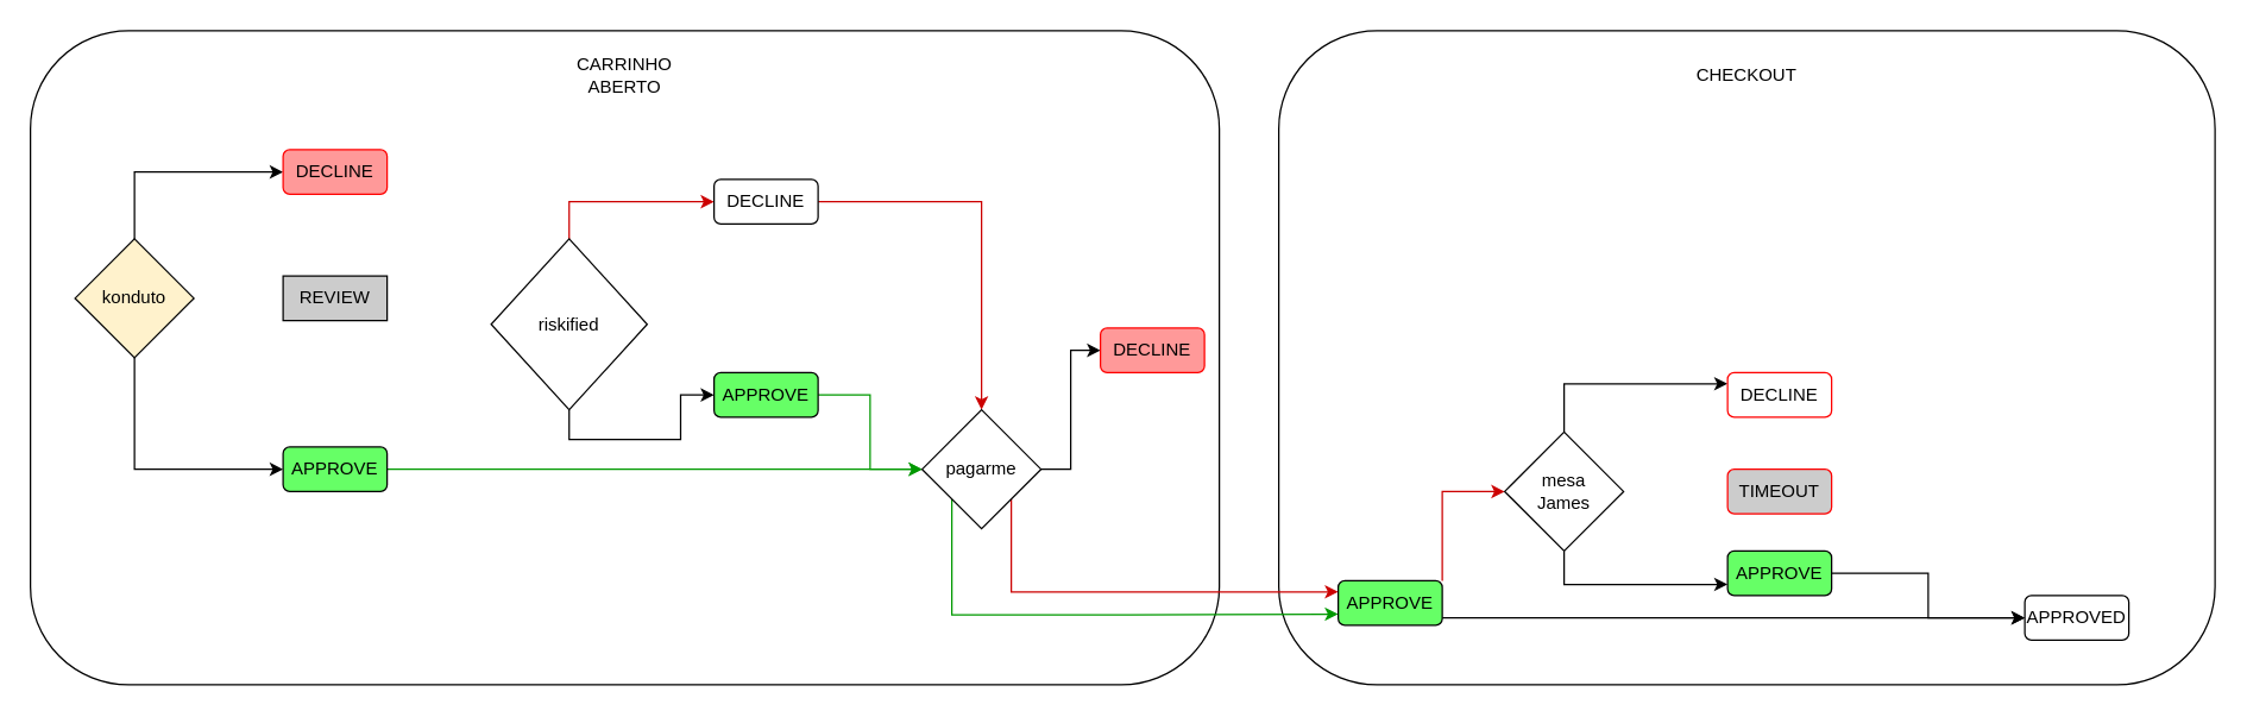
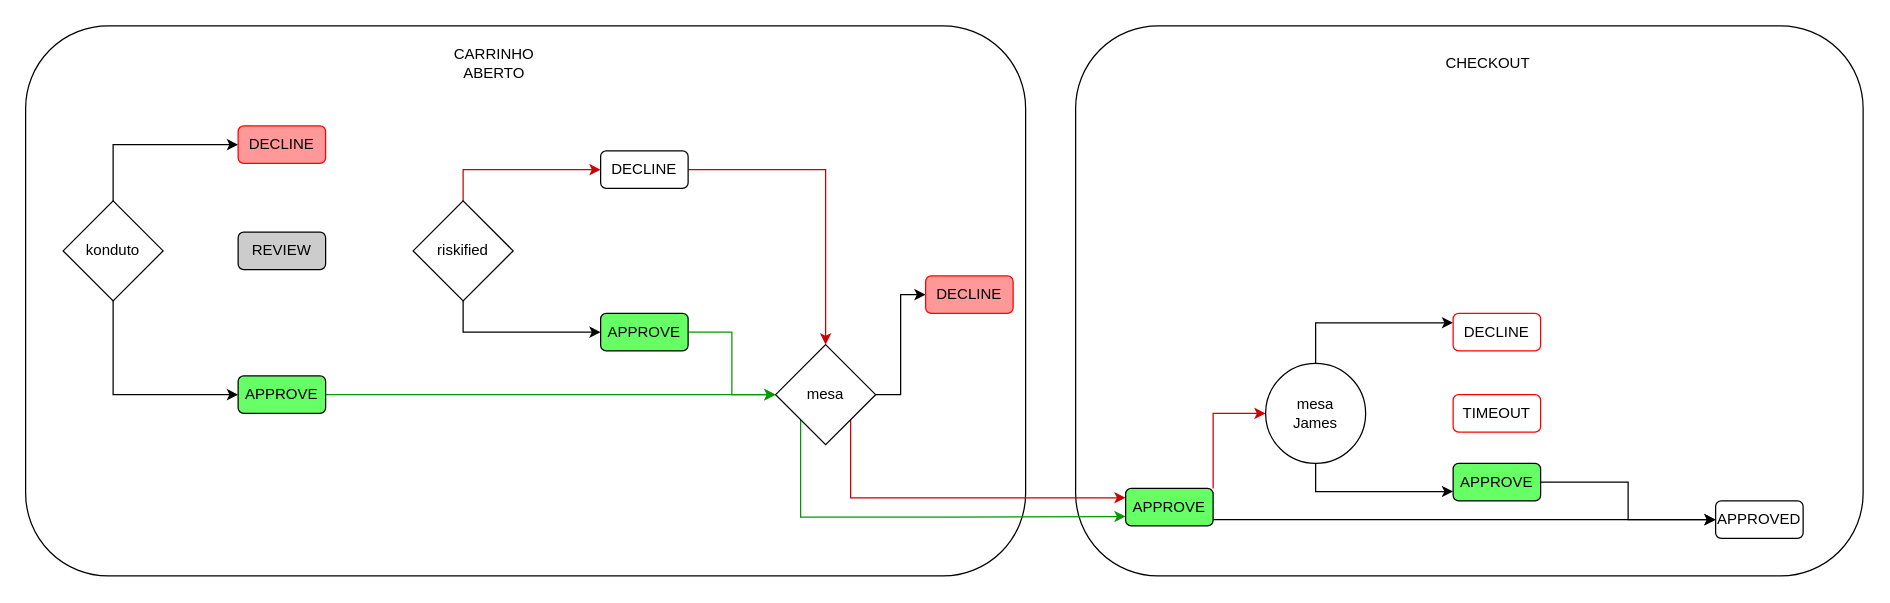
  <mxCell id="0" />
  <mxCell id="1" parent="0" />
  <mxCell id="2" value="" style="rounded=1;whiteSpace=wrap;html=1;strokeColor=#000000;fillColor=#FFFFFF;" vertex="1" parent="1"><mxGeometry x="860" width="630" height="440" as="geometry" y="20" /></mxCell>
  <mxCell id="3" value="" style="rounded=1;whiteSpace=wrap;html=1;strokeColor=#000000;fillColor=#FFFFFF;" vertex="1" parent="1"><mxGeometry x="20" width="800" height="440" as="geometry" y="20" /></mxCell>
  <mxCell id="4" style="edgeStyle=orthogonalEdgeStyle;rounded=0;orthogonalLoop=1;jettySize=auto;html=1;exitX=0.5;exitY=0;exitDx=0;exitDy=0;entryX=0;entryY=0.5;entryDx=0;entryDy=0;" parent="1" source="6" target="7" edge="1"><mxGeometry relative="1" as="geometry" /></mxCell>
  <mxCell id="5" style="edgeStyle=orthogonalEdgeStyle;rounded=0;orthogonalLoop=1;jettySize=auto;html=1;exitX=0.5;exitY=1;exitDx=0;exitDy=0;entryX=0;entryY=0.5;entryDx=0;entryDy=0;" parent="1" source="6" target="9" edge="1"><mxGeometry relative="1" as="geometry" /></mxCell>
- <mxCell id="6" value="konduto" style="rhombus;whiteSpace=wrap;html=1;fillColor=#fff2cc;" parent="1" vertex="1"><mxGeometry x="50" y="160" width="80" height="80" as="geometry" /></mxCell>
+ <mxCell id="6" value="konduto" style="rhombus;whiteSpace=wrap;html=1;" parent="1" vertex="1"><mxGeometry x="50" y="160" width="80" height="80" as="geometry" /></mxCell>
  <mxCell id="7" value="DECLINE" style="rounded=1;whiteSpace=wrap;html=1;strokeColor=#FF0000;fillColor=#FF9999;" parent="1" vertex="1"><mxGeometry x="190" y="100" width="70" height="30" as="geometry" /></mxCell>
  <mxCell id="8" style="edgeStyle=orthogonalEdgeStyle;rounded=0;orthogonalLoop=1;jettySize=auto;html=1;exitX=1;exitY=0.5;exitDx=0;exitDy=0;strokeColor=#009900;" edge="1" parent="1" source="9"><mxGeometry relative="1" as="geometry"><mxPoint x="620" y="315" as="targetPoint" /></mxGeometry></mxCell>
  <mxCell id="9" value="APPROVE" style="rounded=1;whiteSpace=wrap;html=1;fillColor=#66FF66;" parent="1" vertex="1"><mxGeometry x="190" y="300" width="70" height="30" as="geometry" /></mxCell>
- <mxCell id="10" value="REVIEW" style="whiteSpace=wrap;html=1;fillColor=#CCCCCC;rounded=0;" parent="1" vertex="1"><mxGeometry x="190" y="185" width="70" height="30" as="geometry" /></mxCell>
+ <mxCell id="10" value="REVIEW" style="rounded=1;whiteSpace=wrap;html=1;fillColor=#CCCCCC;" parent="1" vertex="1"><mxGeometry x="190" y="185" width="70" height="30" as="geometry" /></mxCell>
  <mxCell id="11" style="edgeStyle=orthogonalEdgeStyle;rounded=0;orthogonalLoop=1;jettySize=auto;html=1;exitX=0.5;exitY=1;exitDx=0;exitDy=0;entryX=0;entryY=0.5;entryDx=0;entryDy=0;" parent="1" source="13" target="15" edge="1"><mxGeometry relative="1" as="geometry" /></mxCell>
  <mxCell id="12" style="edgeStyle=orthogonalEdgeStyle;rounded=0;orthogonalLoop=1;jettySize=auto;html=1;exitX=0.5;exitY=0;exitDx=0;exitDy=0;entryX=0;entryY=0.5;entryDx=0;entryDy=0;strokeColor=#CC0000;" parent="1" source="13" target="17" edge="1"><mxGeometry relative="1" as="geometry" /></mxCell>
- <mxCell id="13" value="riskified" style="rhombus;whiteSpace=wrap;html=1;" parent="1" vertex="1"><mxGeometry x="330" y="160" width="105" height="115" as="geometry" /></mxCell>
+ <mxCell id="13" value="riskified" style="rhombus;whiteSpace=wrap;html=1;" parent="1" vertex="1"><mxGeometry x="330" y="160" width="80" height="80" as="geometry" /></mxCell>
  <mxCell id="14" style="edgeStyle=orthogonalEdgeStyle;rounded=0;orthogonalLoop=1;jettySize=auto;html=1;entryX=0;entryY=0.5;entryDx=0;entryDy=0;strokeColor=#009900;" parent="1" source="15" target="21" edge="1"><mxGeometry relative="1" as="geometry" /></mxCell>
  <mxCell id="15" value="APPROVE" style="rounded=1;whiteSpace=wrap;html=1;fillColor=#66FF66;" parent="1" vertex="1"><mxGeometry x="480" y="250" width="70" height="30" as="geometry" /></mxCell>
  <mxCell id="16" style="edgeStyle=orthogonalEdgeStyle;rounded=0;orthogonalLoop=1;jettySize=auto;html=1;exitX=1;exitY=0.5;exitDx=0;exitDy=0;entryX=0.5;entryY=0;entryDx=0;entryDy=0;strokeColor=#CC0000;fillColor=#999999;" edge="1" parent="1" source="17" target="21"><mxGeometry relative="1" as="geometry" /></mxCell>
  <mxCell id="17" value="DECLINE" style="rounded=1;whiteSpace=wrap;html=1;strokeColor=#000000;fillColor=#FFFFFF;" parent="1" vertex="1"><mxGeometry x="480" y="120" width="70" height="30" as="geometry" /></mxCell>
  <mxCell id="18" style="edgeStyle=orthogonalEdgeStyle;rounded=0;orthogonalLoop=1;jettySize=auto;html=1;exitX=0;exitY=1;exitDx=0;exitDy=0;strokeColor=#009900;entryX=0;entryY=0.75;entryDx=0;entryDy=0;" edge="1" parent="1" source="21" target="25"><mxGeometry relative="1" as="geometry"><mxPoint x="760" y="410" as="targetPoint" /><Array as="points"><mxPoint x="640" y="413" /><mxPoint x="760" y="413" /></Array></mxGeometry></mxCell>
  <mxCell id="19" style="edgeStyle=orthogonalEdgeStyle;rounded=0;orthogonalLoop=1;jettySize=auto;html=1;exitX=1;exitY=1;exitDx=0;exitDy=0;entryX=0;entryY=0.25;entryDx=0;entryDy=0;strokeColor=#CC0000;" edge="1" parent="1" source="21" target="25"><mxGeometry relative="1" as="geometry"><Array as="points"><mxPoint x="680" y="398" /></Array></mxGeometry></mxCell>
  <mxCell id="20" style="edgeStyle=orthogonalEdgeStyle;rounded=0;orthogonalLoop=1;jettySize=auto;html=1;entryX=0;entryY=0.5;entryDx=0;entryDy=0;strokeColor=#000000;" edge="1" parent="1" source="21" target="22"><mxGeometry relative="1" as="geometry" /></mxCell>
- <mxCell id="21" value="pagarme" style="rhombus;whiteSpace=wrap;html=1;" parent="1" vertex="1"><mxGeometry x="620" y="275" width="80" height="80" as="geometry" /></mxCell>
+ <mxCell id="21" value="mesa" style="rhombus;whiteSpace=wrap;html=1;" parent="1" vertex="1"><mxGeometry x="620" y="275" width="80" height="80" as="geometry" /></mxCell>
  <mxCell id="22" value="DECLINE" style="rounded=1;whiteSpace=wrap;html=1;strokeColor=#FF0000;fillColor=#FF9999;" vertex="1" parent="1"><mxGeometry x="740" y="220" width="70" height="30" as="geometry" /></mxCell>
  <mxCell id="23" style="edgeStyle=orthogonalEdgeStyle;rounded=0;orthogonalLoop=1;jettySize=auto;html=1;exitX=1;exitY=0;exitDx=0;exitDy=0;entryX=0;entryY=0.5;entryDx=0;entryDy=0;strokeColor=#CC0000;fillColor=#999999;" edge="1" parent="1" source="25" target="28"><mxGeometry relative="1" as="geometry" /></mxCell>
  <mxCell id="24" style="edgeStyle=orthogonalEdgeStyle;rounded=0;orthogonalLoop=1;jettySize=auto;html=1;entryX=0;entryY=0.5;entryDx=0;entryDy=0;strokeColor=#000000;fillColor=#999999;" edge="1" parent="1" source="25" target="33"><mxGeometry relative="1" as="geometry"><Array as="points"><mxPoint x="990" y="415" /><mxPoint x="990" y="415" /></Array></mxGeometry></mxCell>
  <mxCell id="25" value="APPROVE" style="rounded=1;whiteSpace=wrap;html=1;strokeColor=#000000;fillColor=#66FF66;" vertex="1" parent="1"><mxGeometry x="900" y="390" width="70" height="30" as="geometry" /></mxCell>
  <mxCell id="26" style="edgeStyle=orthogonalEdgeStyle;rounded=0;orthogonalLoop=1;jettySize=auto;html=1;exitX=0.5;exitY=0;exitDx=0;exitDy=0;entryX=0;entryY=0.25;entryDx=0;entryDy=0;strokeColor=#000000;fillColor=#999999;" edge="1" parent="1" source="28" target="29"><mxGeometry relative="1" as="geometry" /></mxCell>
  <mxCell id="27" style="edgeStyle=orthogonalEdgeStyle;rounded=0;orthogonalLoop=1;jettySize=auto;html=1;entryX=0;entryY=0.75;entryDx=0;entryDy=0;strokeColor=#000000;fillColor=#999999;" edge="1" parent="1" source="28" target="32"><mxGeometry relative="1" as="geometry"><Array as="points"><mxPoint x="1052" y="393" /></Array></mxGeometry></mxCell>
- <mxCell id="28" value="mesa&lt;br&gt;James" style="rhombus;whiteSpace=wrap;html=1;" vertex="1" parent="1"><mxGeometry x="1012" y="290" width="80" height="80" as="geometry" /></mxCell>
+ <mxCell id="28" value="mesa&lt;br&gt;James" style="ellipse;whiteSpace=wrap;html=1;" vertex="1" parent="1"><mxGeometry x="1012" y="290" width="80" height="80" as="geometry" /></mxCell>
  <mxCell id="29" value="DECLINE" style="rounded=1;whiteSpace=wrap;html=1;strokeColor=#FF0000;fillColor=#FFFFFF;" vertex="1" parent="1"><mxGeometry x="1162" y="250" width="70" height="30" as="geometry" /></mxCell>
- <mxCell id="30" value="TIMEOUT" style="rounded=1;whiteSpace=wrap;html=1;strokeColor=#FF0000;fillColor=#cccccc;" vertex="1" parent="1"><mxGeometry x="1162" y="315" width="70" height="30" as="geometry" /></mxCell>
+ <mxCell id="30" value="TIMEOUT" style="rounded=1;whiteSpace=wrap;html=1;strokeColor=#FF0000;fillColor=#FFFFFF;" vertex="1" parent="1"><mxGeometry x="1162" y="315" width="70" height="30" as="geometry" /></mxCell>
  <mxCell id="31" style="edgeStyle=orthogonalEdgeStyle;rounded=0;orthogonalLoop=1;jettySize=auto;html=1;strokeColor=#000000;fillColor=#999999;entryX=0;entryY=0.5;entryDx=0;entryDy=0;" edge="1" parent="1" source="32" target="33"><mxGeometry relative="1" as="geometry"><mxPoint x="1352" y="385" as="targetPoint" /></mxGeometry></mxCell>
  <mxCell id="32" value="APPROVE" style="rounded=1;whiteSpace=wrap;html=1;strokeColor=#000000;fillColor=#66FF66;" vertex="1" parent="1"><mxGeometry x="1162" y="370" width="70" height="30" as="geometry" /></mxCell>
- <mxCell id="33" value="APPROVED" style="rounded=1;whiteSpace=wrap;html=1;strokeColor=#000000;fillColor=#FFFFFF;" vertex="1" parent="1"><mxGeometry x="1362" y="400" width="70" height="30" as="geometry" /></mxCell>
- <mxCell id="34" value="CARRINHO ABERTO" style="text;html=1;strokeColor=none;fillColor=none;align=center;verticalAlign=middle;whiteSpace=wrap;rounded=0;" vertex="1" parent="1"><mxGeometry x="400" y="40" width="40" height="20" as="geometry" /></mxCell>
- <mxCell id="35" value="CHECKOUT" style="text;html=1;strokeColor=none;fillColor=none;align=center;verticalAlign=middle;whiteSpace=wrap;rounded=0;" vertex="1" parent="1"><mxGeometry x="1155" y="40" width="40" height="20" as="geometry" /></mxCell>
+ <mxCell id="33" value="APPROVED" style="rounded=1;whiteSpace=wrap;html=1;strokeColor=#000000;fillColor=#FFFFFF;" vertex="1" parent="1"><mxGeometry x="1372" y="400" width="70" height="30" as="geometry" /></mxCell>
+ <mxCell id="34" value="CARRINHO ABERTO" style="text;html=1;strokeColor=none;fillColor=none;align=center;verticalAlign=middle;whiteSpace=wrap;rounded=0;" vertex="1" parent="1"><mxGeometry x="375" y="40" width="40" height="20" as="geometry" /></mxCell>
+ <mxCell id="35" value="CHECKOUT" style="text;html=1;strokeColor=none;fillColor=none;align=center;verticalAlign=middle;whiteSpace=wrap;rounded=0;" vertex="1" parent="1"><mxGeometry x="1170" y="40" width="40" height="20" as="geometry" /></mxCell>
